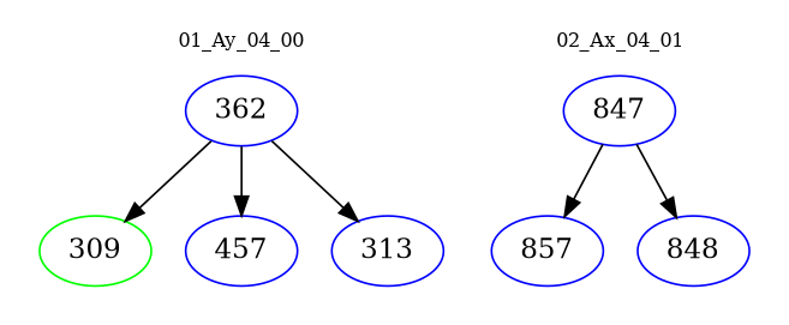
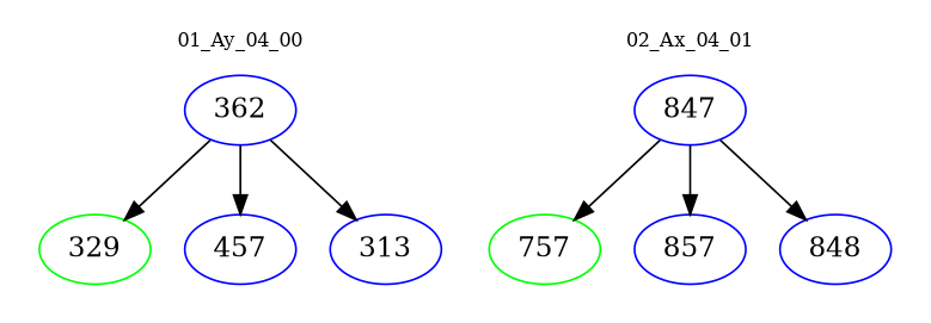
  digraph {
    node [color=blue]
    edge [color=black]
    n1 [label=362]
-   n2 [color=green label=309]
+   n2 [color=green label=329]
    n3 [label=457]
    n4 [label=313]
    n5 [label=847]
+   n6 [color=green label=757]
    n7 [label=857]
    n8 [label=848]
    subgraph cluster_1 {
      color=white
      fontsize=10
      label="01_Ay_04_00"
      n1
      n2
      n3
      n4
    }
    subgraph cluster_2 {
      color=white
      fontsize=10
      label="02_Ax_04_01"
      n5
+     n6
      n7
      n8
    }
    n1 -> n2
    n1 -> n3
    n1 -> n4
+   n5 -> n6
    n5 -> n7
    n5 -> n8
  }
